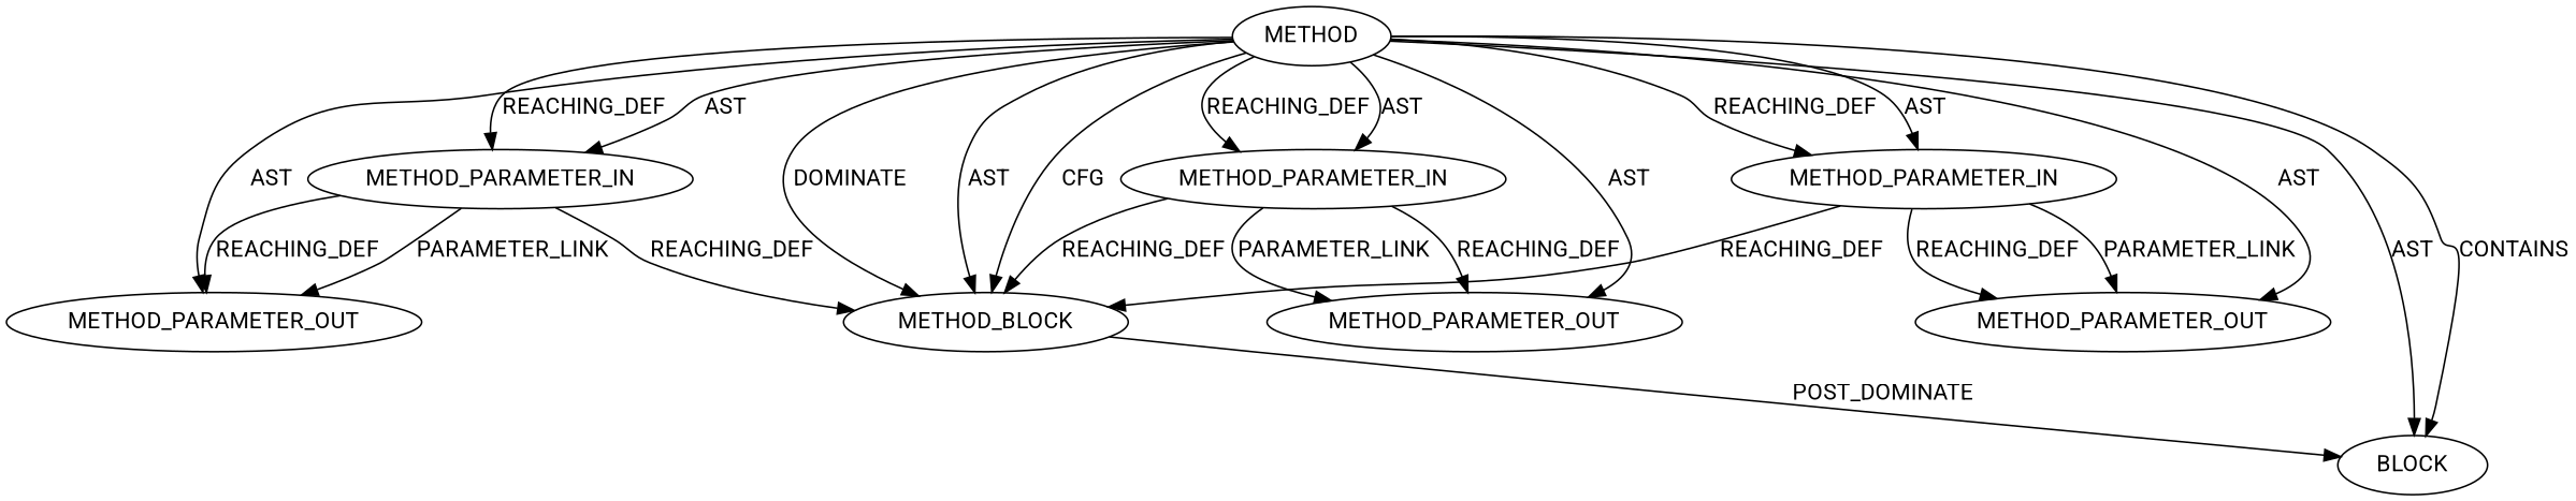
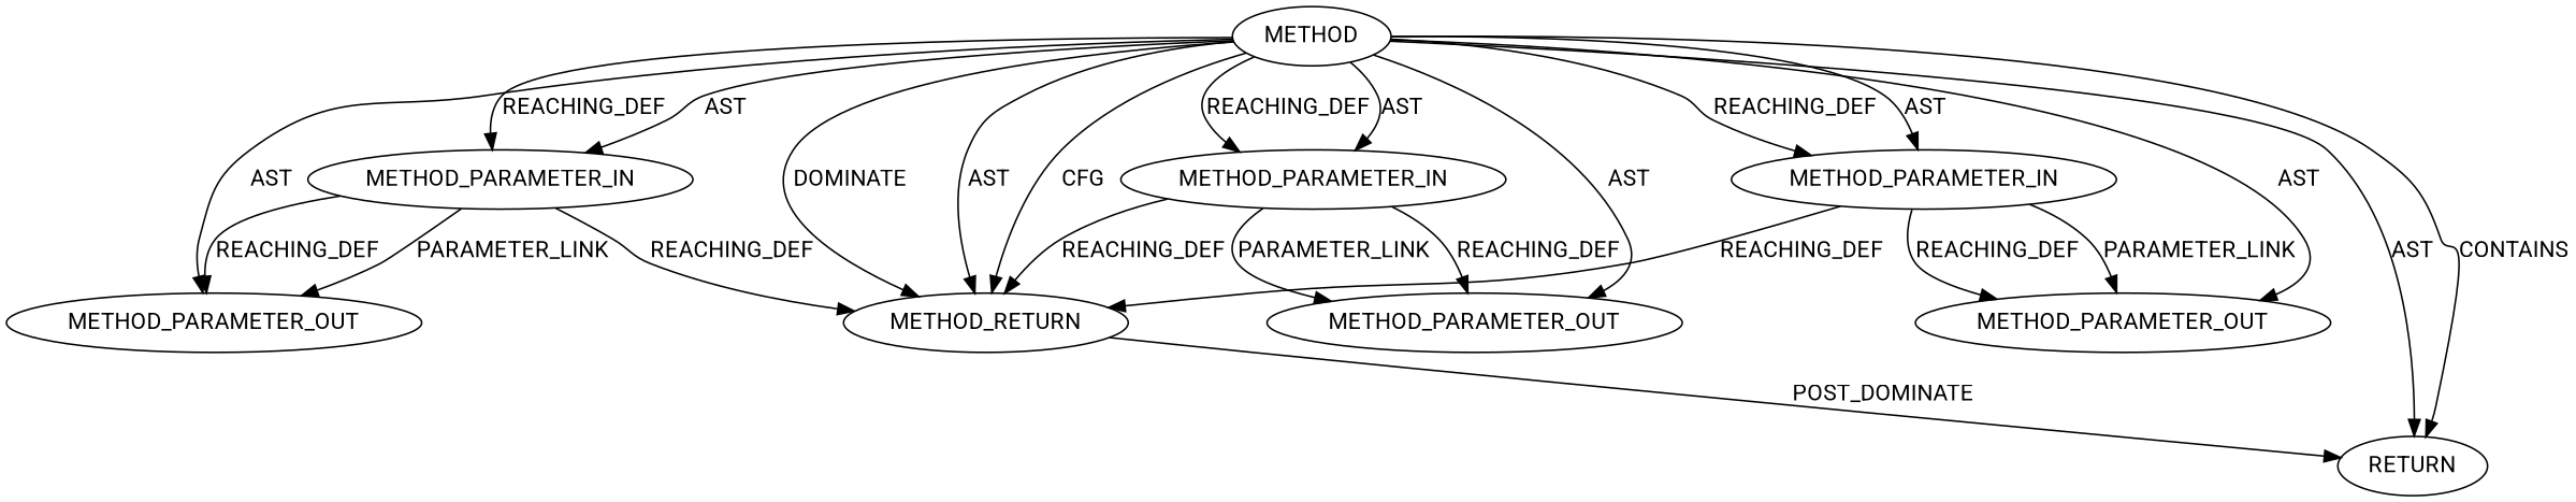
  digraph {
    fontname=Roboto
    node [CODE=p1 EVALUATION_STRATEGY=BY_VALUE IS_VARIADIC=false ORDER=1 TYPE_FULL_NAME=ANY fontname=Roboto]
    edge [fontname=Roboto]
    n1 [INDEX=1 NAME=p1 label=METHOD_PARAMETER_OUT]
    n2 [INDEX=1 NAME=p1 label=METHOD_PARAMETER_IN]
-   n3 [CODE=RET ORDER=2 label=METHOD_BLOCK IS_VARIADIC=""]
-   n4 [ARGUMENT_INDEX=1 CODE="<empty>" label=BLOCK EVALUATION_STRATEGY="" IS_VARIADIC=""]
+   n3 [CODE=RET ORDER=2 label=METHOD_RETURN IS_VARIADIC=""]
+   n4 [ARGUMENT_INDEX=1 CODE="<empty>" label=RETURN EVALUATION_STRATEGY="" IS_VARIADIC=""]
    n5 [AST_PARENT_FULL_NAME="<global>" AST_PARENT_TYPE=NAMESPACE_BLOCK CODE="<empty>" FILENAME="<empty>" FULL_NAME=scatterwalk_crypto_chain IS_EXTERNAL=true NAME=scatterwalk_crypto_chain ORDER=0 label=METHOD EVALUATION_STRATEGY="" IS_VARIADIC="" TYPE_FULL_NAME=""]
    n6 [CODE=p2 INDEX=2 NAME=p2 ORDER=2 label=METHOD_PARAMETER_OUT]
    n7 [CODE=p3 INDEX=3 NAME=p3 ORDER=3 label=METHOD_PARAMETER_IN]
    n8 [CODE=p3 INDEX=3 NAME=p3 ORDER=3 label=METHOD_PARAMETER_OUT]
    n9 [CODE=p2 INDEX=2 NAME=p2 ORDER=2 label=METHOD_PARAMETER_IN]
    n2 -> n1 [VARIABLE=p1 label=REACHING_DEF]
    n2 -> n1 [label=PARAMETER_LINK]
    n2 -> n3 [VARIABLE=p1 label=REACHING_DEF]
    n3 -> n4 [label=POST_DOMINATE]
    n5 -> n1 [label=AST]
    n5 -> n2 [label=REACHING_DEF]
    n5 -> n2 [label=AST]
    n5 -> n3 [label=DOMINATE]
    n5 -> n3 [label=AST]
    n5 -> n3 [label=CFG]
    n5 -> n4 [label=AST]
    n5 -> n4 [label=CONTAINS]
    n5 -> n6 [label=AST]
    n5 -> n7 [label=AST]
    n5 -> n7 [label=REACHING_DEF]
    n5 -> n8 [label=AST]
    n5 -> n9 [label=AST]
    n5 -> n9 [label=REACHING_DEF]
    n7 -> n3 [VARIABLE=p3 label=REACHING_DEF]
    n7 -> n8 [VARIABLE=p3 label=REACHING_DEF]
    n7 -> n8 [label=PARAMETER_LINK]
    n9 -> n3 [VARIABLE=p2 label=REACHING_DEF]
    n9 -> n6 [label=PARAMETER_LINK]
    n9 -> n6 [VARIABLE=p2 label=REACHING_DEF]
  }
